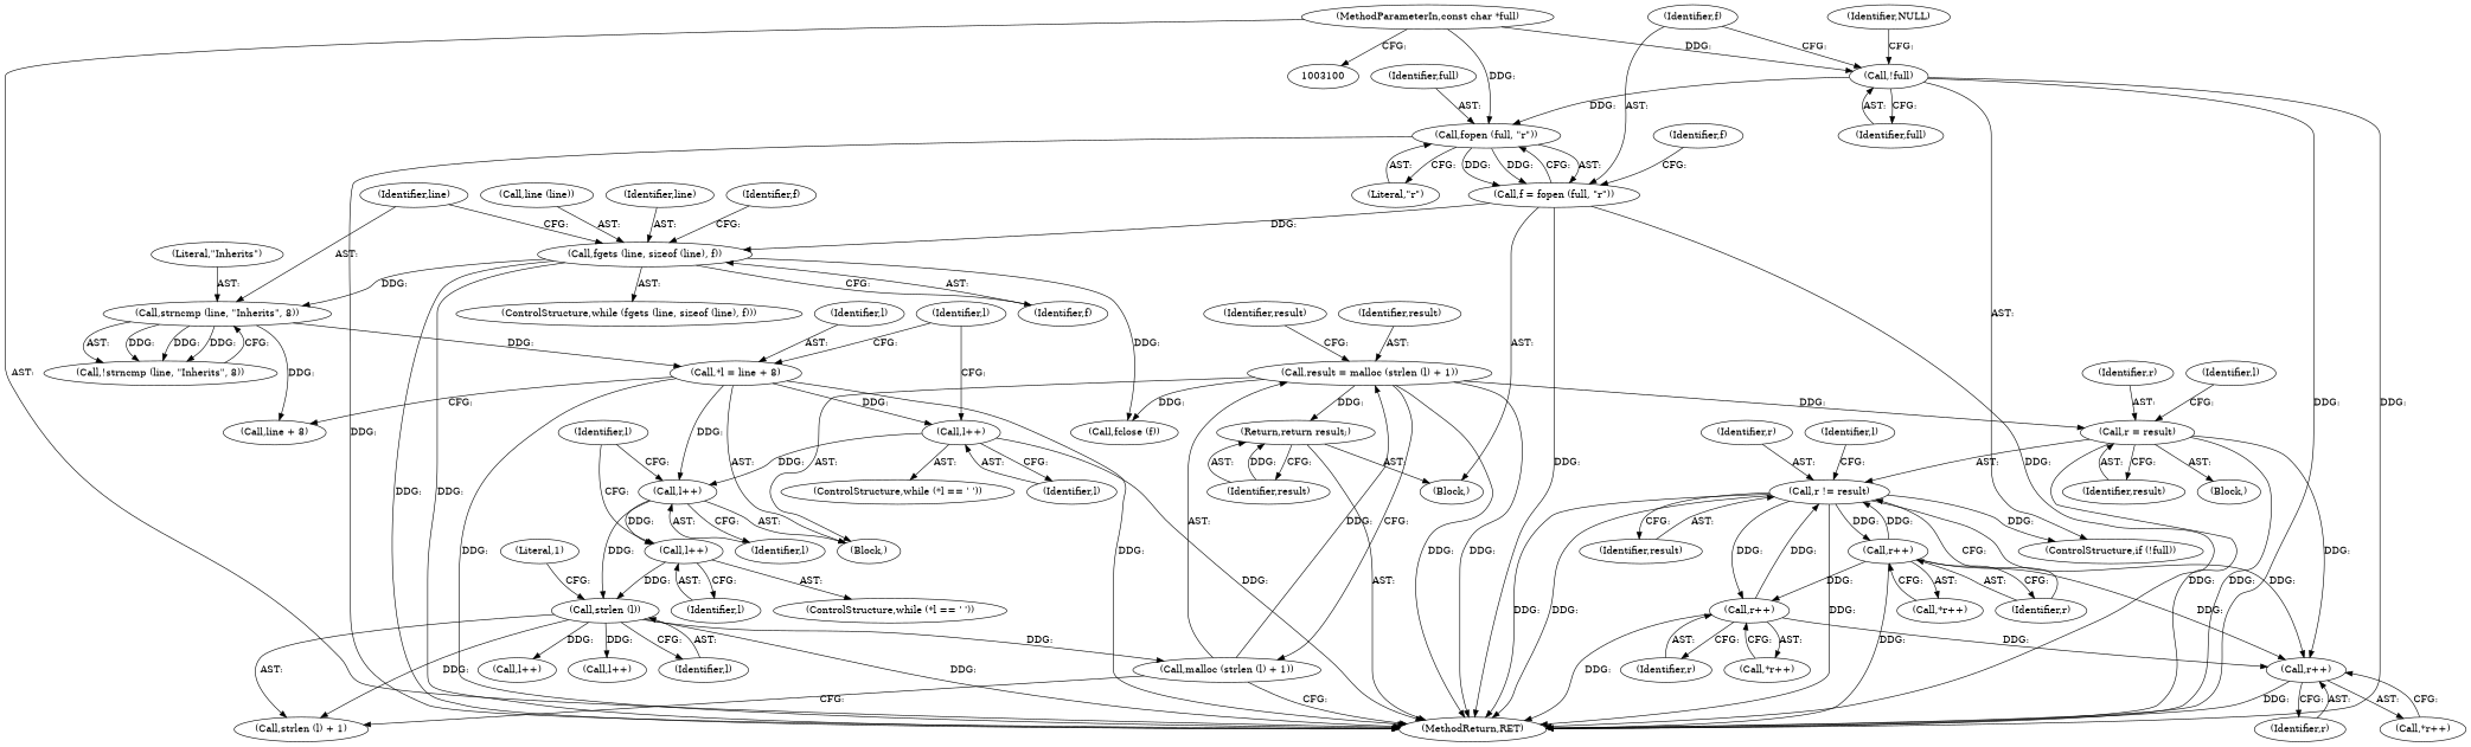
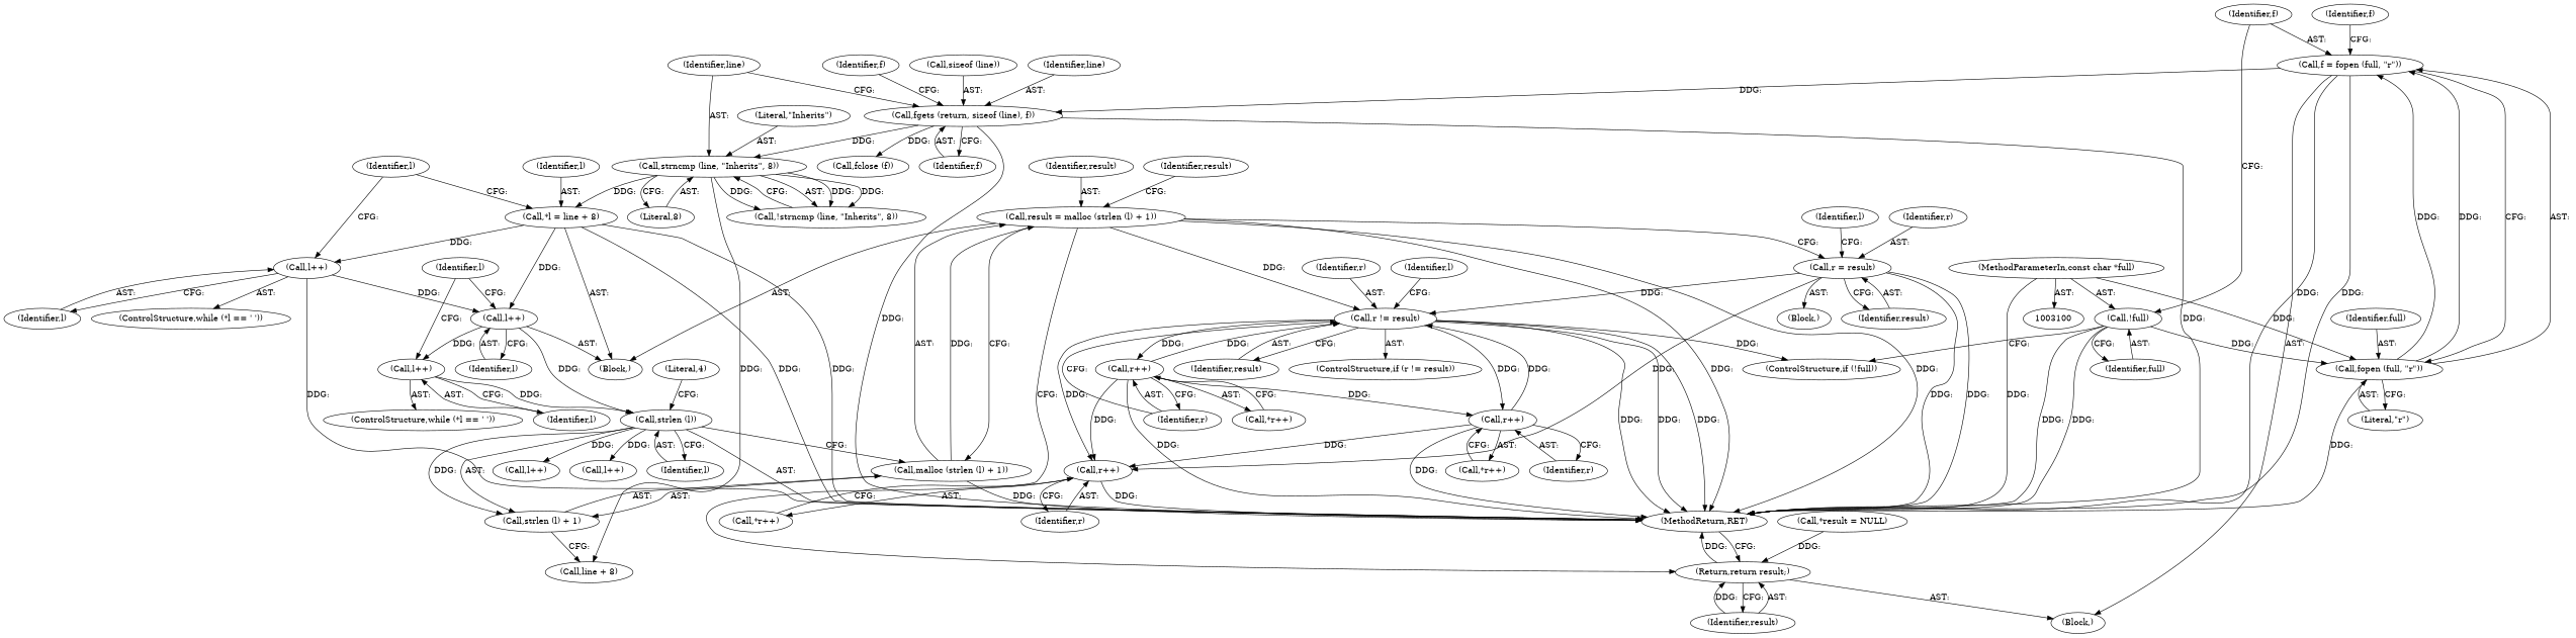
  digraph {
    n1 [label="(Call,result = malloc (strlen (l) + 1))"]
    n2 [label="(Call,malloc (strlen (l) + 1))"]
    n3 [label="(Call,r = result)"]
    n4 [label="(Call,r != result)"]
    n5 [label="(Return,return result;)"]
    n6 [label="(Block,)"]
    n7 [label="(MethodReturn,RET)"]
    n8 [label="(Call,strlen (l) + 1)"]
    n9 [label="(Call,r++)"]
    n10 [label="(Block,)"]
    n11 [label="(Identifier,result)"]
    n12 [label="(ControlStructure,if (!full))"]
    n13 [label="(Call,r++)"]
    n14 [label="(Call,r++)"]
    n15 [label="(Identifier,result)"]
+   n16 [label="(ControlStructure,if (r != result))"]
    n17 [label="(Block,)"]
    n18 [label="(Identifier,result)"]
    n19 [label="(Call,strlen (l))"]
    n20 [label="(Call,l++)"]
    n21 [label="(Call,l++)"]
    n22 [label="(Identifier,l)"]
    n23 [label="(Call,l++)"]
    n24 [label="(ControlStructure,while (*l == ' '))"]
    n25 [label="(Identifier,l)"]
    n26 [label="(Call,l++)"]
    n27 [label="(Identifier,l)"]
    n28 [label="(Call,l++)"]
    n29 [label="(ControlStructure,while (*l == ' '))"]
    n30 [label="(Identifier,l)"]
    n31 [label="(Call,*l = line + 8)"]
    n32 [label="(Call,line + 8)"]
    n33 [label="(Call,strncmp (line, \"Inherits\", 8))"]
    n34 [label="(Call,!strncmp (line, \"Inherits\", 8))"]
-   n36 [label="(Call,fgets (line, sizeof (line), f))"]
+   n35 [label="(Literal,8)"]
+   n36 [label="(Call,fgets (return, sizeof (line), f))"]
    n37 [label="(Identifier,f)"]
-   n38 [label="(ControlStructure,while (fgets (line, sizeof (line), f)))"]
    n39 [label="(Call,fclose (f))"]
    n40 [label="(Call,f = fopen (full, \"r\"))"]
    n41 [label="(Call,fopen (full, \"r\"))"]
    n42 [label="(Literal,\"r\")"]
    n43 [label="(Call,!full)"]
    n44 [label="(Identifier,full)"]
    n45 [label="(MethodParameterIn,const char *full)"]
    n46 [label=1003100]
    n47 [label="(Identifier,r)"]
    n48 [label="(Call,*r++)"]
    n49 [label="(Identifier,r)"]
    n50 [label="(Call,*r++)"]
    n51 [label="(Call,*r++)"]
    n52 [label="(Identifier,r)"]
    n53 [label="(Identifier,result)"]
    n54 [label="(Identifier,full)"]
    n55 [label="(Identifier,f)"]
    n56 [label="(Identifier,f)"]
-   n57 [label="(Literal,1)"]
-   n58 [label="(Call,line (line))"]
+   n57 [label="(Literal,4)"]
+   n58 [label="(Call,sizeof (line))"]
    n59 [label="(Identifier,line)"]
    n60 [label="(Identifier,f)"]
    n61 [label="(Identifier,r)"]
    n62 [label="(Identifier,result)"]
    n63 [label="(Identifier,l)"]
-   n64 [label="(Identifier,NULL)"]
+   n65 [label="(Call,*result = NULL)"]
    n66 [label="(Literal,\"Inherits\")"]
    n67 [label="(Identifier,l)"]
    n68 [label="(Identifier,l)"]
    n69 [label="(Identifier,l)"]
    n70 [label="(Identifier,r)"]
    n71 [label="(Identifier,l)"]
    n72 [label="(Identifier,line)"]
    n1 -> n2 [label="CFG: "]
-   n1 -> n3 [label="DDG: "]
-   n1 -> n39 [label="DDG: "]
-   n1 -> n5 [label="DDG: "]
+   n1 -> n3 [label="CFG: "]
+   n1 -> n4 [label="DDG: "]
+   n1 -> n5 [label="CFG: "]
    n1 -> n6 [label="AST: "]
    n1 -> n7 [label="DDG: "]
    n1 -> n7 [label="DDG: "]
    n2 -> n1 [label="AST: "]
    n2 -> n1 [label="DDG: "]
-   n2 -> n7 [label="CFG: "]
-   n2 -> n8 [label="CFG: "]
-   n3 -> n4 [label="AST: "]
+   n2 -> n7 [label="DDG: "]
+   n2 -> n8 [label="AST: "]
+   n3 -> n4 [label="DDG: "]
    n3 -> n7 [label="DDG: "]
    n3 -> n7 [label="DDG: "]
    n3 -> n9 [label="DDG: "]
    n3 -> n10 [label="AST: "]
    n3 -> n11 [label="CFG: "]
    n4 -> n7 [label="DDG: "]
    n4 -> n7 [label="DDG: "]
    n4 -> n7 [label="DDG: "]
    n4 -> n9 [label="DDG: "]
    n4 -> n12 [label="DDG: "]
    n4 -> n13 [label="DDG: "]
    n4 -> n14 [label="DDG: "]
    n4 -> n15 [label="CFG: "]
-   n5 -> n7 [label="AST: "]
+   n4 -> n16 [label="AST: "]
+   n5 -> n7 [label="DDG: "]
    n5 -> n17 [label="AST: "]
    n5 -> n18 [label="CFG: "]
+   n7 -> n5 [label="CFG: "]
+   n8 -> n2 [label="AST: "]
    n9 -> n7 [label="DDG: "]
    n9 -> n47 [label="CFG: "]
    n9 -> n48 [label="AST: "]
    n11 -> n3 [label="AST: "]
    n13 -> n4 [label="DDG: "]
    n13 -> n7 [label="DDG: "]
    n13 -> n9 [label="DDG: "]
    n13 -> n14 [label="DDG: "]
    n13 -> n49 [label="CFG: "]
    n13 -> n50 [label="AST: "]
    n14 -> n4 [label="DDG: "]
    n14 -> n7 [label="DDG: "]
    n14 -> n9 [label="DDG: "]
    n14 -> n51 [label="AST: "]
    n14 -> n52 [label="CFG: "]
    n15 -> n4 [label="AST: "]
    n18 -> n5 [label="AST: "]
    n18 -> n5 [label="DDG: "]
-   n19 -> n2 [label="DDG: "]
-   n19 -> n7 [label="DDG: "]
+   n19 -> n2 [label="CFG: "]
+   n19 -> n7 [label="AST: "]
    n19 -> n8 [label="AST: "]
    n19 -> n8 [label="DDG: "]
    n19 -> n20 [label="DDG: "]
    n19 -> n21 [label="DDG: "]
    n19 -> n22 [label="CFG: "]
    n22 -> n19 [label="AST: "]
    n23 -> n19 [label="DDG: "]
    n23 -> n24 [label="AST: "]
    n23 -> n25 [label="CFG: "]
    n25 -> n23 [label="AST: "]
    n26 -> n6 [label="AST: "]
    n26 -> n19 [label="DDG: "]
    n26 -> n23 [label="DDG: "]
    n26 -> n27 [label="CFG: "]
    n27 -> n26 [label="AST: "]
    n28 -> n7 [label="DDG: "]
    n28 -> n26 [label="DDG: "]
    n28 -> n29 [label="AST: "]
    n28 -> n30 [label="CFG: "]
    n30 -> n28 [label="AST: "]
    n31 -> n6 [label="AST: "]
    n31 -> n7 [label="DDG: "]
    n31 -> n7 [label="DDG: "]
    n31 -> n26 [label="DDG: "]
    n31 -> n28 [label="DDG: "]
-   n31 -> n32 [label="CFG: "]
+   n8 -> n32 [label="CFG: "]
    n33 -> n31 [label="DDG: "]
    n33 -> n32 [label="DDG: "]
    n33 -> n34 [label="AST: "]
    n33 -> n34 [label="DDG: "]
    n33 -> n34 [label="DDG: "]
    n33 -> n34 [label="DDG: "]
+   n33 -> n35 [label="CFG: "]
    n34 -> n33 [label="CFG: "]
+   n35 -> n33 [label="AST: "]
    n36 -> n7 [label="DDG: "]
    n36 -> n7 [label="DDG: "]
    n36 -> n33 [label="DDG: "]
    n36 -> n37 [label="CFG: "]
-   n36 -> n38 [label="AST: "]
    n36 -> n39 [label="DDG: "]
    n37 -> n36 [label="AST: "]
    n40 -> n7 [label="DDG: "]
    n40 -> n7 [label="DDG: "]
    n40 -> n17 [label="AST: "]
    n40 -> n36 [label="DDG: "]
    n40 -> n41 [label="CFG: "]
    n41 -> n7 [label="DDG: "]
    n41 -> n40 [label="AST: "]
    n41 -> n40 [label="DDG: "]
    n41 -> n40 [label="DDG: "]
    n41 -> n42 [label="CFG: "]
    n42 -> n41 [label="AST: "]
    n43 -> n7 [label="DDG: "]
    n43 -> n7 [label="DDG: "]
-   n43 -> n12 [label="AST: "]
+   n43 -> n12 [label="CFG: "]
    n43 -> n41 [label="DDG: "]
    n43 -> n44 [label="CFG: "]
    n44 -> n43 [label="AST: "]
-   n45 -> n7 [label="AST: "]
+   n45 -> n7 [label="DDG: "]
    n45 -> n41 [label="DDG: "]
-   n45 -> n43 [label="DDG: "]
-   n45 -> n46 [label="CFG: "]
+   n45 -> n43 [label="AST: "]
+   n45 -> n46 [label="AST: "]
    n47 -> n9 [label="AST: "]
    n48 -> n9 [label="CFG: "]
    n49 -> n4 [label="CFG: "]
    n49 -> n13 [label="AST: "]
    n50 -> n13 [label="CFG: "]
    n51 -> n14 [label="CFG: "]
    n52 -> n14 [label="AST: "]
    n53 -> n1 [label="CFG: "]
    n54 -> n41 [label="AST: "]
    n55 -> n36 [label="CFG: "]
    n56 -> n40 [label="CFG: "]
    n57 -> n19 [label="CFG: "]
    n58 -> n36 [label="AST: "]
    n59 -> n33 [label="AST: "]
    n59 -> n36 [label="CFG: "]
    n60 -> n40 [label="AST: "]
    n60 -> n43 [label="CFG: "]
    n61 -> n3 [label="AST: "]
    n62 -> n1 [label="AST: "]
    n63 -> n4 [label="CFG: "]
-   n64 -> n43 [label="CFG: "]
+   n65 -> n5 [label="DDG: "]
    n66 -> n33 [label="AST: "]
    n67 -> n3 [label="CFG: "]
    n68 -> n28 [label="CFG: "]
    n68 -> n31 [label="CFG: "]
    n69 -> n23 [label="CFG: "]
    n69 -> n26 [label="CFG: "]
    n70 -> n4 [label="AST: "]
    n71 -> n31 [label="AST: "]
    n72 -> n36 [label="AST: "]
  }
